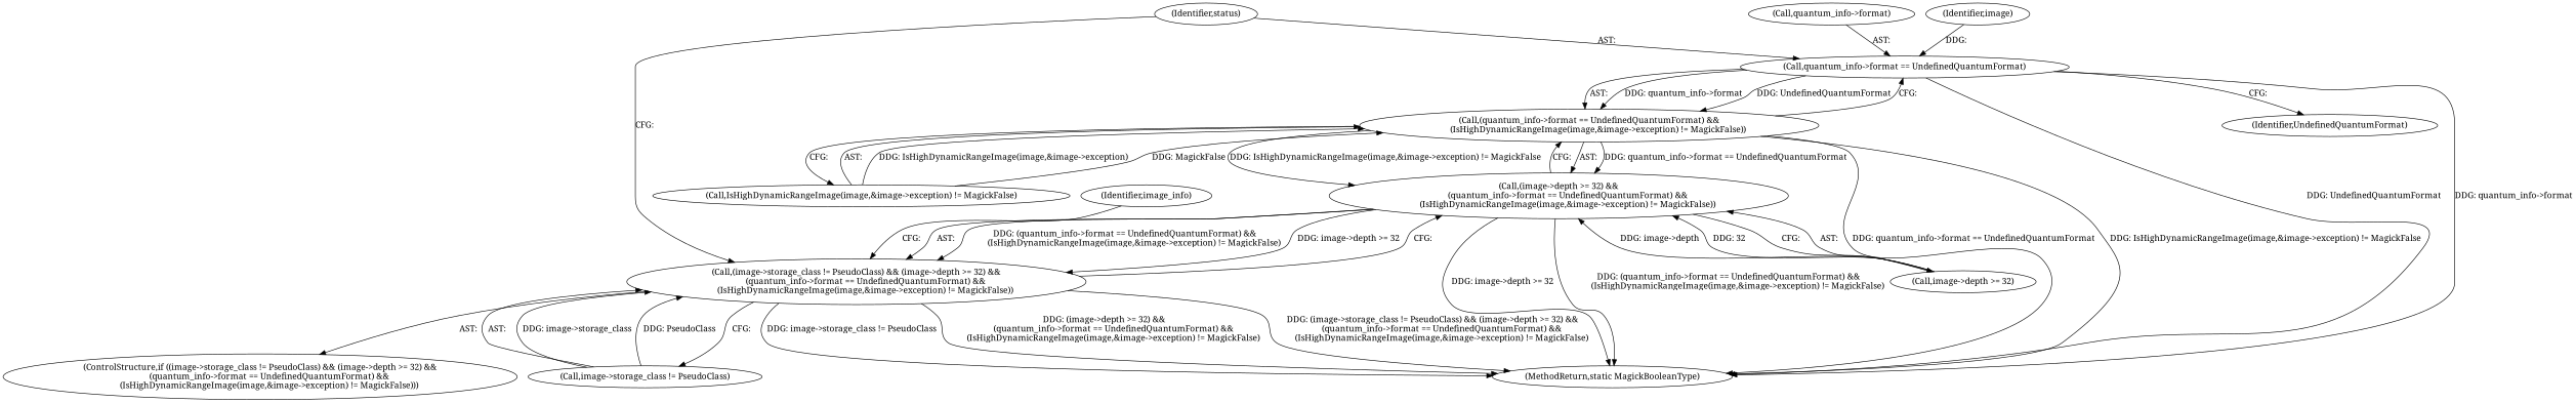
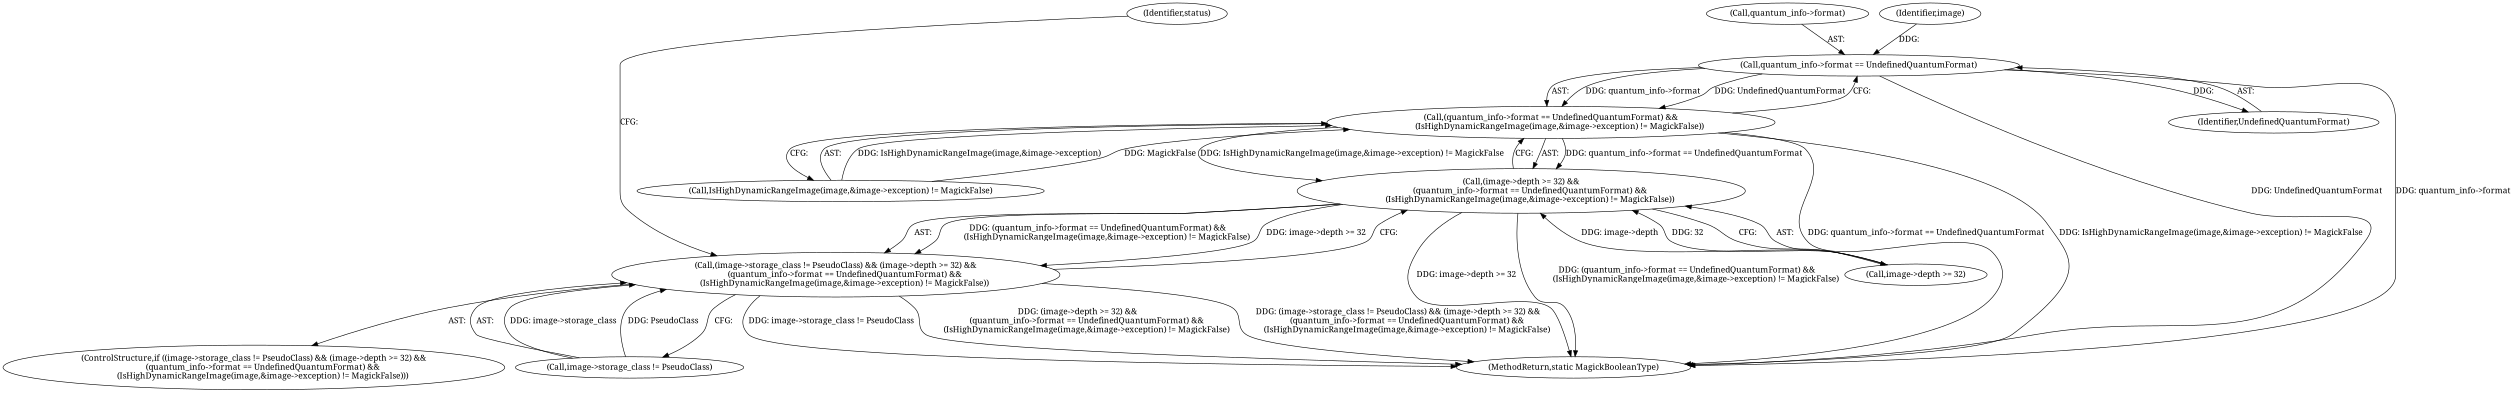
  digraph {
    fontname="Noto Serif"
    node [fontname="Noto Serif"]
    edge [fontname="Noto Serif"]
    n1 [label="(Call,quantum_info->format == UndefinedQuantumFormat)"]
    n2 [label="(Call,(quantum_info->format == UndefinedQuantumFormat) &&\n        (IsHighDynamicRangeImage(image,&image->exception) != MagickFalse))"]
    n3 [label="(MethodReturn,static MagickBooleanType)"]
    n4 [label="(Identifier,UndefinedQuantumFormat)"]
    n5 [label="(Call,(image->depth >= 32) &&\n        (quantum_info->format == UndefinedQuantumFormat) &&\n        (IsHighDynamicRangeImage(image,&image->exception) != MagickFalse))"]
    n6 [label="(Call,IsHighDynamicRangeImage(image,&image->exception) != MagickFalse)"]
    n7 [label="(Call,(image->storage_class != PseudoClass) && (image->depth >= 32) &&\n        (quantum_info->format == UndefinedQuantumFormat) &&\n        (IsHighDynamicRangeImage(image,&image->exception) != MagickFalse))"]
    n8 [label="(Call,image->depth >= 32)"]
    n9 [label="(ControlStructure,if ((image->storage_class != PseudoClass) && (image->depth >= 32) &&\n        (quantum_info->format == UndefinedQuantumFormat) &&\n        (IsHighDynamicRangeImage(image,&image->exception) != MagickFalse)))"]
    n10 [label="(Call,image->storage_class != PseudoClass)"]
    n11 [label="(Identifier,image)"]
-   n12 [label="(Identifier,image_info)"]
    n13 [label="(Call,quantum_info->format)"]
    n14 [label="(Identifier,status)"]
    n1 -> n2 [label="AST: "]
    n1 -> n2 [label="DDG: quantum_info->format"]
    n1 -> n2 [label="DDG: UndefinedQuantumFormat"]
    n1 -> n3 [label="DDG: UndefinedQuantumFormat"]
    n1 -> n3 [label="DDG: quantum_info->format"]
-   n1 -> n4 [label="CFG: "]
+   n1 -> n4 [label="DDG: "]
    n2 -> n1 [label="CFG: "]
    n2 -> n3 [label="DDG: IsHighDynamicRangeImage(image,&image->exception) != MagickFalse"]
    n2 -> n3 [label="DDG: quantum_info->format == UndefinedQuantumFormat"]
    n2 -> n5 [label="AST: "]
    n2 -> n5 [label="DDG: quantum_info->format == UndefinedQuantumFormat"]
    n2 -> n5 [label="DDG: IsHighDynamicRangeImage(image,&image->exception) != MagickFalse"]
    n2 -> n6 [label="CFG: "]
-   n14 -> n1 [label="AST: "]
+   n4 -> n1 [label="AST: "]
    n5 -> n2 [label="CFG: "]
    n5 -> n3 [label="DDG: image->depth >= 32"]
    n5 -> n3 [label="DDG: (quantum_info->format == UndefinedQuantumFormat) &&\n        (IsHighDynamicRangeImage(image,&image->exception) != MagickFalse)"]
    n5 -> n7 [label="AST: "]
    n5 -> n7 [label="DDG: image->depth >= 32"]
    n5 -> n7 [label="DDG: (quantum_info->format == UndefinedQuantumFormat) &&\n        (IsHighDynamicRangeImage(image,&image->exception) != MagickFalse)"]
    n5 -> n8 [label="CFG: "]
    n6 -> n2 [label="AST: "]
    n6 -> n2 [label="DDG: IsHighDynamicRangeImage(image,&image->exception)"]
    n6 -> n2 [label="DDG: MagickFalse"]
    n7 -> n3 [label="DDG: (image->storage_class != PseudoClass) && (image->depth >= 32) &&\n        (quantum_info->format == UndefinedQuantumFormat) &&\n        (IsHighDynamicRangeImage(image,&image->exception) != MagickFalse)"]
    n7 -> n3 [label="DDG: image->storage_class != PseudoClass"]
    n7 -> n3 [label="DDG: (image->depth >= 32) &&\n        (quantum_info->format == UndefinedQuantumFormat) &&\n        (IsHighDynamicRangeImage(image,&image->exception) != MagickFalse)"]
    n7 -> n5 [label="CFG: "]
    n7 -> n9 [label="AST: "]
    n7 -> n10 [label="CFG: "]
    n8 -> n5 [label="AST: "]
    n8 -> n5 [label="DDG: image->depth"]
    n8 -> n5 [label="DDG: 32"]
    n10 -> n7 [label="AST: "]
    n10 -> n7 [label="DDG: image->storage_class"]
    n10 -> n7 [label="DDG: PseudoClass"]
    n11 -> n1 [label="DDG: "]
-   n12 -> n7 [label="CFG: "]
    n13 -> n1 [label="AST: "]
    n14 -> n7 [label="CFG: "]
  }
